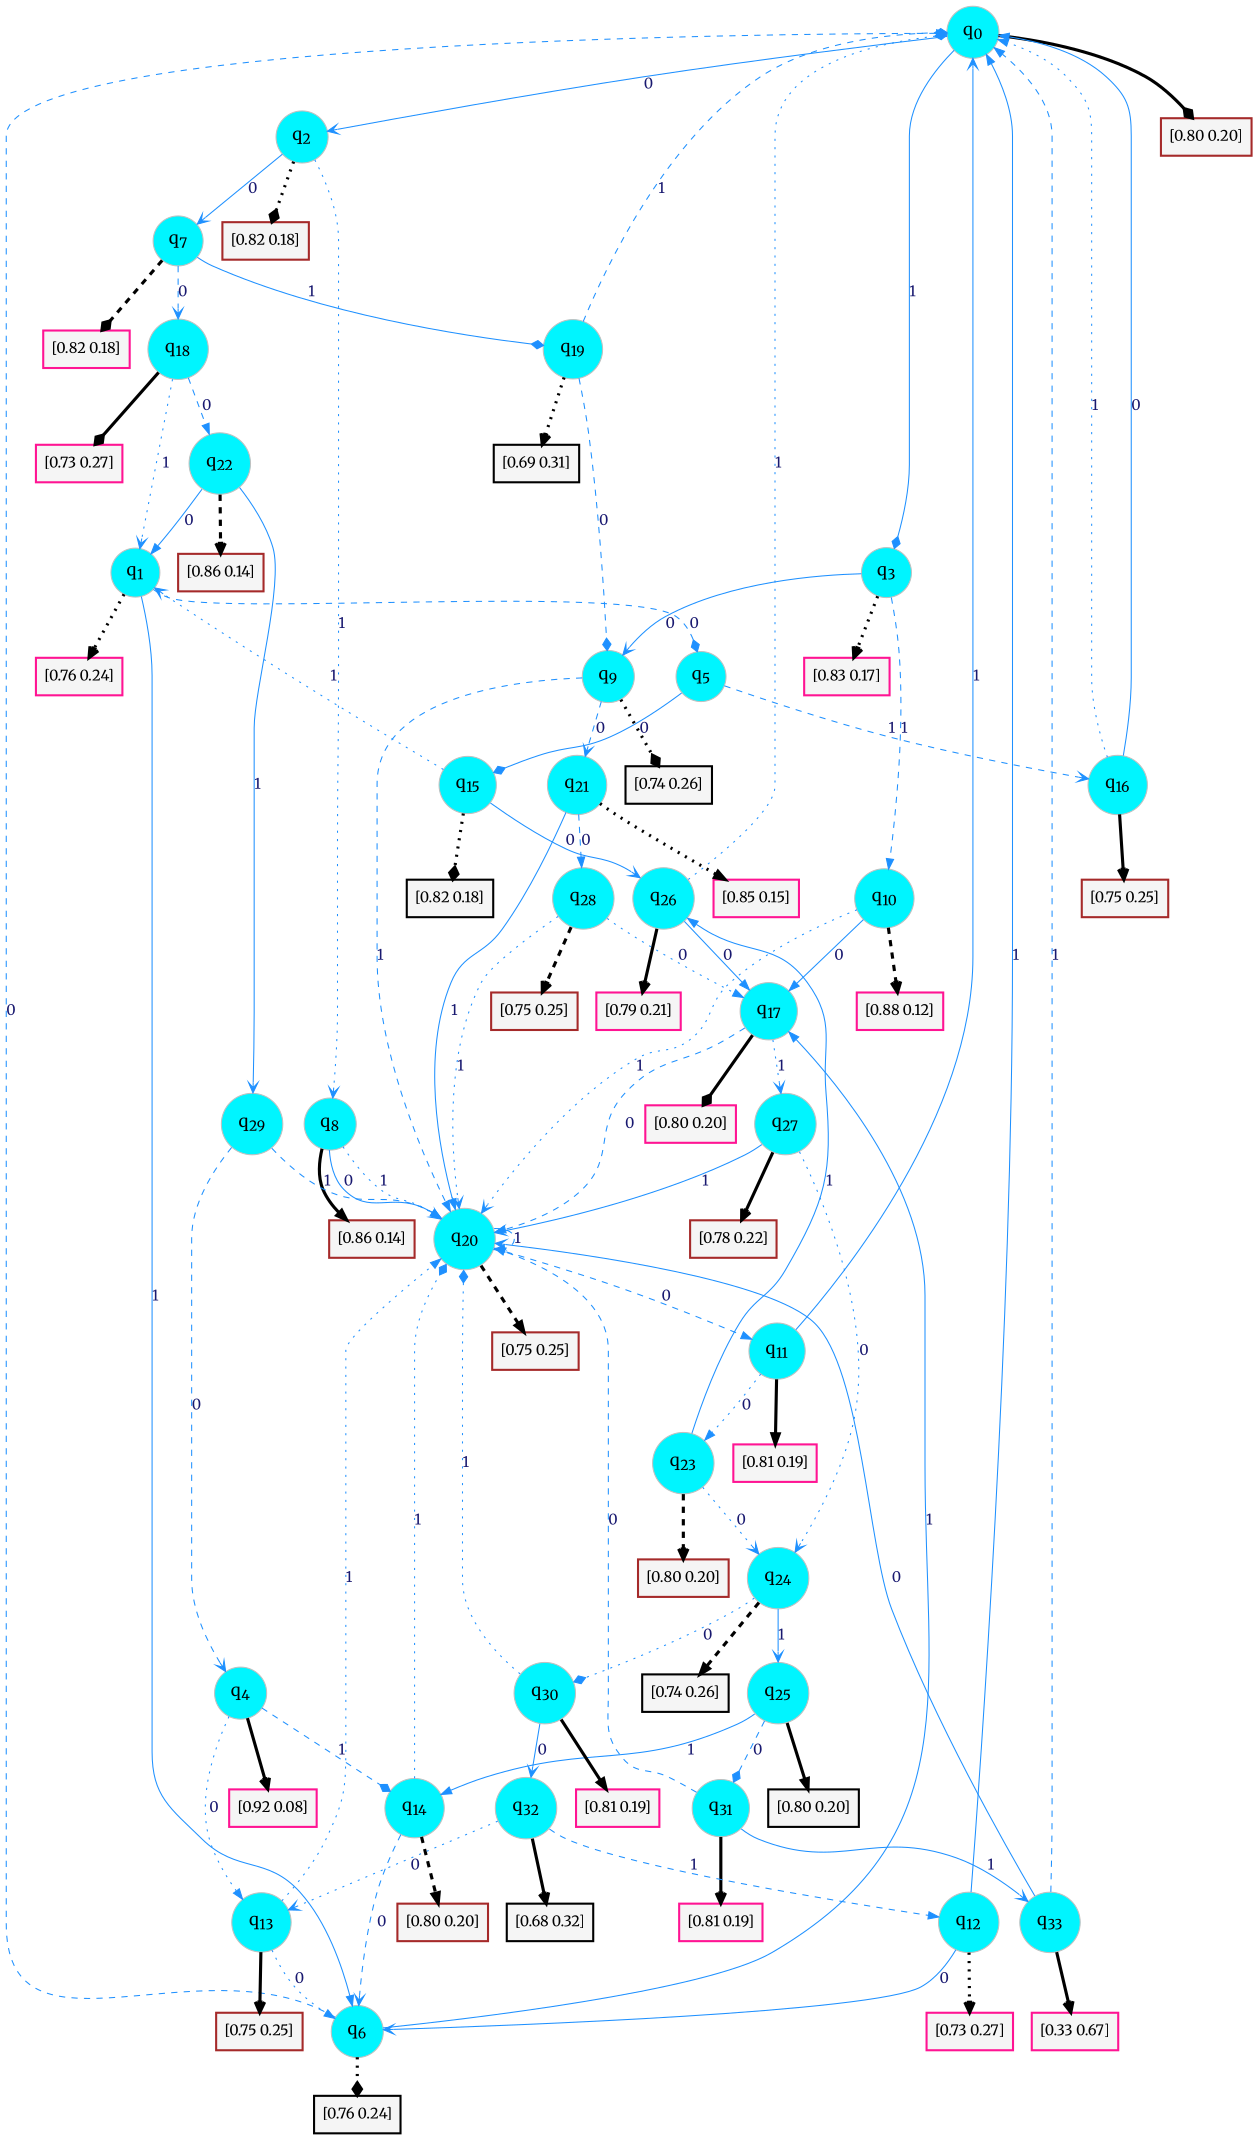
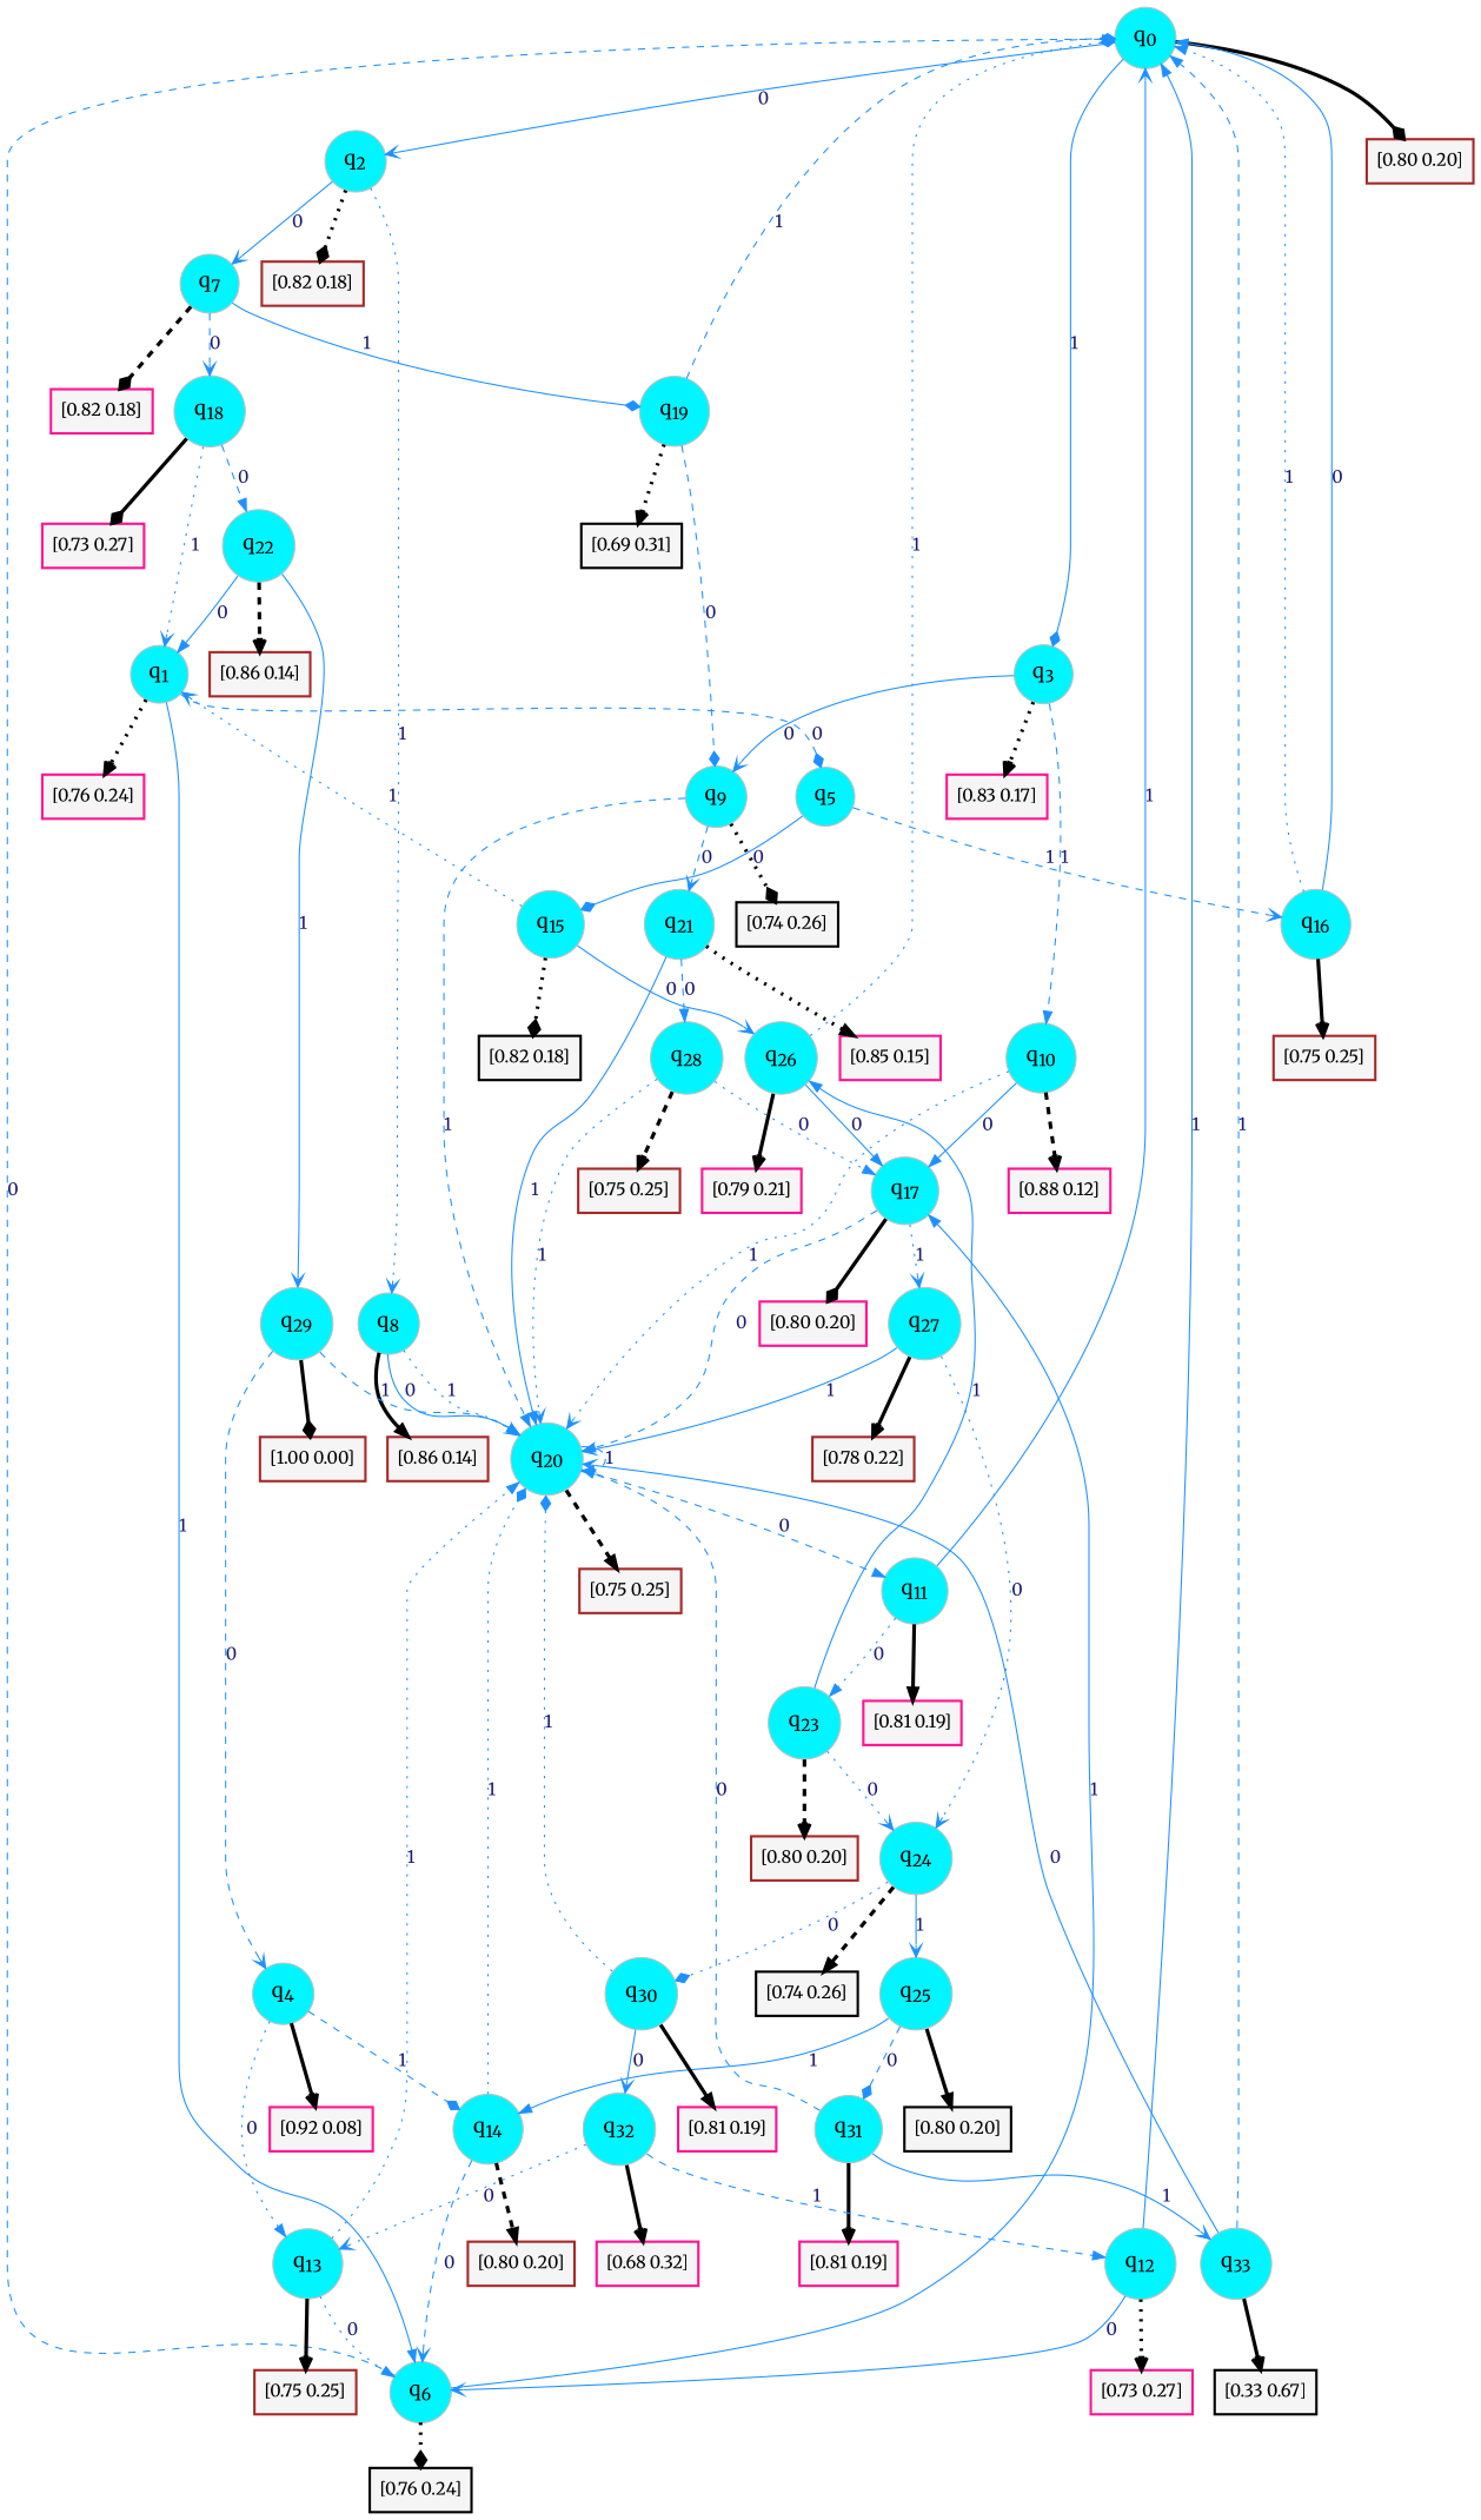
  digraph {
    fontname=Merriweather
    rankdir=TD
    node [color=gray fillcolor=turquoise1 fontcolor=black fontname=Merriweather fontsize=16 fontweight=bold shape=circle style=filled]
    edge [arrowhead=vee arrowsize=1 color=dodgerblue1 fontcolor=midnightblue fontname=Merriweather fontweight=bold penwidth=1 style=solid weight=20]
    n1 [label=<q<SUB>0</SUB>>]
    n2 [label=<q<SUB>2</SUB>>]
    n3 [label=<q<SUB>3</SUB>>]
    n4 [color=brown fillcolor=whitesmoke fontsize=14 label="[0.80 0.20]" penwidth=2 shape=box]
    n5 [label=<q<SUB>7</SUB>>]
    n6 [label=<q<SUB>8</SUB>>]
    n7 [color=brown fillcolor=whitesmoke fontsize=14 label="[0.82 0.18]" penwidth=2 shape=box]
    n8 [label=<q<SUB>9</SUB>>]
    n9 [label=<q<SUB>10</SUB>>]
    n10 [color=deeppink fillcolor=whitesmoke fontsize=14 label="[0.83 0.17]" penwidth=2 shape=box]
    n11 [label=<q<SUB>1</SUB>>]
    n12 [label=<q<SUB>5</SUB>>]
    n13 [label=<q<SUB>6</SUB>>]
    n14 [color=deeppink fillcolor=whitesmoke fontsize=14 label="[0.76 0.24]" penwidth=2 shape=box]
    n15 [label=<q<SUB>15</SUB>>]
    n16 [label=<q<SUB>16</SUB>>]
    n17 [label=<q<SUB>17</SUB>>]
    n18 [color=black fillcolor=whitesmoke fontsize=14 label="[0.76 0.24]" penwidth=2 shape=box]
    n19 [label=<q<SUB>18</SUB>>]
    n20 [label=<q<SUB>19</SUB>>]
    n21 [color=deeppink fillcolor=whitesmoke fontsize=14 label="[0.82 0.18]" penwidth=2 shape=box]
    n22 [label=<q<SUB>20</SUB>>]
    n23 [color=brown fillcolor=whitesmoke fontsize=14 label="[0.86 0.14]" penwidth=2 shape=box]
    n24 [label=<q<SUB>21</SUB>>]
    n25 [color=black fillcolor=whitesmoke fontsize=14 label="[0.74 0.26]" penwidth=2 shape=box]
    n26 [color=deeppink fillcolor=whitesmoke fontsize=14 label="[0.88 0.12]" penwidth=2 shape=box]
    n27 [label=<q<SUB>4</SUB>>]
    n28 [label=<q<SUB>13</SUB>>]
    n29 [label=<q<SUB>14</SUB>>]
    n30 [color=deeppink fillcolor=whitesmoke fontsize=14 label="[0.92 0.08]" penwidth=2 shape=box]
    n31 [color=brown fillcolor=whitesmoke fontsize=14 label="[0.75 0.25]" penwidth=2 shape=box]
    n32 [color=brown fillcolor=whitesmoke fontsize=14 label="[0.80 0.20]" penwidth=2 shape=box]
    n33 [label=<q<SUB>26</SUB>>]
    n34 [color=black fillcolor=whitesmoke fontsize=14 label="[0.82 0.18]" penwidth=2 shape=box]
    n35 [color=brown fillcolor=whitesmoke fontsize=14 label="[0.75 0.25]" penwidth=2 shape=box]
    n36 [label=<q<SUB>27</SUB>>]
    n37 [color=deeppink fillcolor=whitesmoke fontsize=14 label="[0.80 0.20]" penwidth=2 shape=box]
    n38 [label=<q<SUB>22</SUB>>]
    n39 [color=deeppink fillcolor=whitesmoke fontsize=14 label="[0.73 0.27]" penwidth=2 shape=box]
    n40 [color=black fillcolor=whitesmoke fontsize=14 label="[0.69 0.31]" penwidth=2 shape=box]
    n41 [label=<q<SUB>11</SUB>>]
    n42 [color=brown fillcolor=whitesmoke fontsize=14 label="[0.75 0.25]" penwidth=2 shape=box]
    n43 [label=<q<SUB>28</SUB>>]
    n44 [color=deeppink fillcolor=whitesmoke fontsize=14 label="[0.85 0.15]" penwidth=2 shape=box]
    n45 [label=<q<SUB>23</SUB>>]
    n46 [color=deeppink fillcolor=whitesmoke fontsize=14 label="[0.81 0.19]" penwidth=2 shape=box]
    n47 [label=<q<SUB>24</SUB>>]
    n48 [color=brown fillcolor=whitesmoke fontsize=14 label="[0.80 0.20]" penwidth=2 shape=box]
    n49 [label=<q<SUB>12</SUB>>]
    n50 [color=deeppink fillcolor=whitesmoke fontsize=14 label="[0.73 0.27]" penwidth=2 shape=box]
    n51 [color=deeppink fillcolor=whitesmoke fontsize=14 label="[0.79 0.21]" penwidth=2 shape=box]
    n52 [color=brown fillcolor=whitesmoke fontsize=14 label="[0.78 0.22]" penwidth=2 shape=box]
    n53 [label=<q<SUB>29</SUB>>]
    n54 [color=brown fillcolor=whitesmoke fontsize=14 label="[0.86 0.14]" penwidth=2 shape=box]
    n55 [color=brown fillcolor=whitesmoke fontsize=14 label="[0.75 0.25]" penwidth=2 shape=box]
+   n56 [color=brown fillcolor=whitesmoke fontsize=14 label="[1.00 0.00]" penwidth=2 shape=box]
    n57 [label=<q<SUB>25</SUB>>]
    n58 [label=<q<SUB>30</SUB>>]
    n59 [color=black fillcolor=whitesmoke fontsize=14 label="[0.74 0.26]" penwidth=2 shape=box]
    n60 [label=<q<SUB>31</SUB>>]
    n61 [color=black fillcolor=whitesmoke fontsize=14 label="[0.80 0.20]" penwidth=2 shape=box]
    n62 [label=<q<SUB>32</SUB>>]
    n63 [color=deeppink fillcolor=whitesmoke fontsize=14 label="[0.81 0.19]" penwidth=2 shape=box]
    n64 [label=<q<SUB>33</SUB>>]
    n65 [color=deeppink fillcolor=whitesmoke fontsize=14 label="[0.81 0.19]" penwidth=2 shape=box]
-   n66 [color=black fillcolor=whitesmoke fontsize=14 label="[0.68 0.32]" penwidth=2 shape=box]
-   n67 [color=deeppink fillcolor=whitesmoke fontsize=14 label="[0.33 0.67]" penwidth=2 shape=box]
+   n66 [color=deeppink fillcolor=whitesmoke fontsize=14 label="[0.68 0.32]" penwidth=2 shape=box]
+   n67 [color=black fillcolor=whitesmoke fontsize=14 label="[0.33 0.67]" penwidth=2 shape=box]
    n1 -> n2 [label=0]
    n1 -> n3 [arrowhead=diamond label=1]
    n1 -> n4 [arrowhead=diamond color=black penwidth=3]
    n2 -> n5 [label=0]
    n2 -> n6 [label=1 style=dotted]
    n2 -> n7 [arrowhead=diamond color=black penwidth=3 style=dotted]
    n3 -> n8 [label=0]
    n3 -> n9 [arrowhead=normal label=1 style=dashed]
    n3 -> n10 [color=black penwidth=3 style=dotted]
    n5 -> n19 [label=0 style=dashed]
    n5 -> n20 [arrowhead=diamond label=1]
    n5 -> n21 [arrowhead=diamond color=black penwidth=3 style=dashed]
    n6 -> n22 [arrowhead=normal label=0]
    n6 -> n22 [label=1 style=dotted]
    n6 -> n23 [arrowhead=normal color=black penwidth=3]
    n8 -> n22 [arrowhead=normal label=1 style=dashed]
    n8 -> n24 [label=0 style=dashed]
    n8 -> n25 [arrowhead=diamond color=black penwidth=3 style=dotted]
    n9 -> n17 [arrowhead=normal label=0]
    n9 -> n22 [label=1 style=dotted]
    n9 -> n26 [color=black penwidth=3 style=dashed]
    n11 -> n12 [arrowhead=diamond label=0 style=dashed]
    n11 -> n13 [arrowhead=normal label=1]
    n11 -> n14 [color=black penwidth=3 style=dotted]
    n12 -> n15 [arrowhead=diamond label=0]
    n12 -> n16 [label=1 style=dashed]
    n13 -> n1 [arrowhead=normal label=0 style=dashed]
    n13 -> n17 [arrowhead=normal label=1]
    n13 -> n18 [arrowhead=diamond color=black penwidth=3 style=dotted]
    n15 -> n11 [label=1 style=dotted]
    n15 -> n33 [label=0]
    n15 -> n34 [arrowhead=diamond color=black penwidth=3 style=dotted]
    n16 -> n1 [arrowhead=normal label=0]
    n16 -> n1 [arrowhead=normal label=1 style=dotted]
    n16 -> n35 [color=black penwidth=3]
    n17 -> n22 [arrowhead=normal label=0 style=dashed]
    n17 -> n36 [label=1 style=dotted]
    n17 -> n37 [arrowhead=diamond color=black penwidth=3]
    n19 -> n11 [label=1 style=dotted]
    n19 -> n38 [arrowhead=normal label=0 style=dashed]
    n19 -> n39 [arrowhead=diamond color=black penwidth=3]
    n20 -> n1 [arrowhead=diamond label=1 style=dashed]
    n20 -> n8 [arrowhead=diamond label=0 style=dashed]
    n20 -> n40 [color=black penwidth=3 style=dotted]
    n22 -> n22 [arrowhead=normal label=1 style=dashed]
    n22 -> n41 [arrowhead=normal label=0 style=dashed]
    n22 -> n42 [arrowhead=normal color=black penwidth=3 style=dashed]
    n24 -> n22 [arrowhead=normal label=1]
    n24 -> n43 [arrowhead=normal label=0 style=dashed]
    n24 -> n44 [arrowhead=normal color=black penwidth=3 style=dotted]
    n27 -> n28 [arrowhead=normal label=0 style=dotted]
    n27 -> n29 [arrowhead=diamond label=1 style=dashed]
    n27 -> n30 [color=black penwidth=3]
    n28 -> n13 [arrowhead=normal label=0 style=dotted]
    n28 -> n22 [arrowhead=normal label=1 style=dotted]
    n28 -> n31 [color=black penwidth=3]
    n29 -> n13 [label=0 style=dashed]
    n29 -> n22 [arrowhead=diamond label=1 style=dotted]
    n29 -> n32 [arrowhead=normal color=black penwidth=3 style=dashed]
    n33 -> n1 [arrowhead=diamond label=1 style=dotted]
    n33 -> n17 [arrowhead=normal label=0]
    n33 -> n51 [color=black penwidth=3]
    n36 -> n22 [label=1]
    n36 -> n47 [label=0 style=dotted]
    n36 -> n52 [color=black penwidth=3]
    n38 -> n11 [arrowhead=normal label=0]
    n38 -> n53 [label=1]
    n38 -> n54 [color=black penwidth=3 style=dashed]
    n41 -> n1 [label=1]
    n41 -> n45 [arrowhead=normal label=0 style=dotted]
    n41 -> n46 [arrowhead=normal color=black penwidth=3]
    n43 -> n17 [arrowhead=normal label=0 style=dotted]
    n43 -> n22 [label=1 style=dotted]
    n43 -> n55 [color=black penwidth=3 style=dashed]
    n45 -> n33 [arrowhead=normal label=1]
    n45 -> n47 [label=0 style=dotted]
    n45 -> n48 [color=black penwidth=3 style=dashed]
    n47 -> n57 [label=1]
    n47 -> n58 [arrowhead=diamond label=0 style=dotted]
    n47 -> n59 [arrowhead=normal color=black penwidth=3 style=dashed]
    n49 -> n1 [arrowhead=normal label=1]
    n49 -> n13 [label=0]
    n49 -> n50 [color=black penwidth=3 style=dotted]
    n53 -> n22 [arrowhead=normal label=1 style=dashed]
    n53 -> n27 [label=0 style=dashed]
+   n53 -> n56 [arrowhead=diamond color=black penwidth=3]
    n57 -> n29 [arrowhead=normal label=1]
    n57 -> n60 [arrowhead=diamond label=0 style=dashed]
    n57 -> n61 [arrowhead=normal color=black penwidth=3]
    n58 -> n22 [arrowhead=diamond label=1 style=dotted]
    n58 -> n62 [label=0]
    n58 -> n63 [arrowhead=normal color=black penwidth=3]
    n60 -> n22 [arrowhead=normal label=0 style=dashed]
    n60 -> n64 [label=1]
    n60 -> n65 [color=black penwidth=3]
    n62 -> n28 [label=0 style=dotted]
    n62 -> n49 [arrowhead=normal label=1 style=dashed]
    n62 -> n66 [color=black penwidth=3]
    n64 -> n1 [arrowhead=normal label=1 style=dashed]
    n64 -> n22 [label=0]
    n64 -> n67 [color=black penwidth=3]
  }
